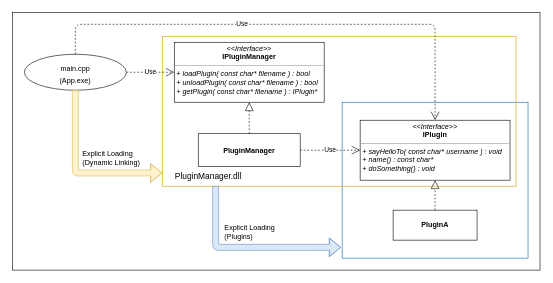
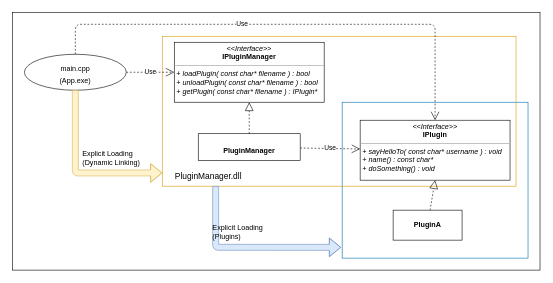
  <mxCell id="0" />
  <mxCell id="1" parent="0" />
  <mxCell id="2" value="" style="rounded=0;whiteSpace=wrap;html=1;fontSize=14;" vertex="1" parent="1"><mxGeometry x="20" y="20" width="880" height="430" as="geometry" /></mxCell>
  <mxCell id="3" value="" style="rounded=0;whiteSpace=wrap;html=1;strokeColor=#006EAF;fontColor=#ffffff;fillColor=none;" vertex="1" parent="1"><mxGeometry x="570" y="170" width="310" height="260" as="geometry" /></mxCell>
  <mxCell id="4" value="" style="rounded=0;whiteSpace=wrap;html=1;strokeColor=#d79b00;fillColor=none;" vertex="1" parent="1"><mxGeometry x="270" y="60" width="590" height="250" as="geometry" /></mxCell>
  <mxCell id="5" value="&lt;p style=&quot;margin: 0px ; margin-top: 4px ; text-align: center&quot;&gt;&lt;i&gt;&amp;lt;&amp;lt;Interface&amp;gt;&amp;gt;&lt;/i&gt;&lt;br&gt;&lt;b&gt;IPlugin&lt;/b&gt;&lt;/p&gt;&lt;hr size=&quot;1&quot;&gt;&lt;p style=&quot;margin: 0px ; margin-left: 4px&quot;&gt;&lt;i&gt;+ sayHelloTo( const char* username ) : void&lt;br&gt;+ name() : const char*&lt;/i&gt;&lt;/p&gt;&lt;p style=&quot;margin: 0px ; margin-left: 4px&quot;&gt;&lt;i&gt;+ doSomething() : void&lt;/i&gt;&lt;/p&gt;" style="verticalAlign=top;align=left;overflow=fill;fontSize=12;fontFamily=Helvetica;html=1;" vertex="1" parent="1"><mxGeometry x="600" y="200" width="250" height="100" as="geometry" /></mxCell>
  <mxCell id="6" value="" style="endArrow=block;dashed=1;endFill=0;endSize=12;html=1;entryX=0.5;entryY=1;entryDx=0;entryDy=0;" edge="1" parent="1" source="7" target="5"><mxGeometry width="160" relative="1" as="geometry"><mxPoint x="590" y="95" as="sourcePoint" /><mxPoint x="730" y="165" as="targetPoint" /></mxGeometry></mxCell>
- <mxCell id="7" value="&lt;p style=&quot;margin: 0px ; margin-top: 4px ; text-align: center&quot;&gt;&lt;br&gt;&lt;b&gt;PluginA&lt;/b&gt;&lt;/p&gt;" style="verticalAlign=top;align=left;overflow=fill;fontSize=12;fontFamily=Helvetica;html=1;" vertex="1" parent="1"><mxGeometry x="655" y="350" width="140" height="50" as="geometry" /></mxCell>
+ <mxCell id="7" value="&lt;p style=&quot;margin: 0px ; margin-top: 4px ; text-align: center&quot;&gt;&lt;br&gt;&lt;b&gt;PluginA&lt;/b&gt;&lt;/p&gt;" style="verticalAlign=top;align=left;overflow=fill;fontSize=12;fontFamily=Helvetica;html=1;" vertex="1" parent="1"><mxGeometry x="655" y="350" width="115" height="50" as="geometry" /></mxCell>
  <mxCell id="8" value="&lt;p style=&quot;margin: 0px ; margin-top: 4px ; text-align: center&quot;&gt;&lt;i&gt;&amp;lt;&amp;lt;Interface&amp;gt;&amp;gt;&lt;/i&gt;&lt;br&gt;&lt;b&gt;IPluginManager&lt;/b&gt;&lt;/p&gt;&lt;hr size=&quot;1&quot;&gt;&lt;p style=&quot;margin: 0px ; margin-left: 4px&quot;&gt;&lt;i&gt;&lt;span&gt;&#09;&lt;/span&gt;+ loadPlugin( const char* filename ) : bool&lt;/i&gt;&lt;/p&gt;&lt;p style=&quot;margin: 0px ; margin-left: 4px&quot;&gt;&lt;i&gt;&lt;span&gt;&#09;&lt;/span&gt;+ unloadPlugin( const char* filename ) : bool&lt;/i&gt;&lt;/p&gt;&lt;p style=&quot;margin: 0px ; margin-left: 4px&quot;&gt;&lt;i&gt;&lt;span&gt;&#09;&lt;/span&gt;+ getPlugin( const char* filename ) : IPlugin*&lt;/i&gt;&lt;/p&gt;" style="verticalAlign=top;align=left;overflow=fill;fontSize=12;fontFamily=Helvetica;html=1;" vertex="1" parent="1"><mxGeometry x="290" y="70" width="250" height="100" as="geometry" /></mxCell>
  <mxCell id="9" value="" style="endArrow=block;dashed=1;endFill=0;endSize=12;html=1;" edge="1" parent="1" source="11" target="8"><mxGeometry width="160" relative="1" as="geometry"><mxPoint x="310" y="262.806" as="sourcePoint" /><mxPoint x="270" y="20" as="targetPoint" /></mxGeometry></mxCell>
  <mxCell id="10" value="Use" style="endArrow=open;endSize=12;dashed=1;html=1;" edge="1" parent="1" source="11" target="5"><mxGeometry width="160" relative="1" as="geometry"><mxPoint x="335" y="210" as="sourcePoint" /><mxPoint x="495" y="210" as="targetPoint" /></mxGeometry></mxCell>
- <mxCell id="11" value="&lt;p style=&quot;margin: 0px ; margin-top: 4px ; text-align: center&quot;&gt;&lt;span style=&quot;font-weight: 700&quot;&gt;&lt;br&gt;&lt;/span&gt;&lt;/p&gt;&lt;p style=&quot;margin: 0px ; margin-top: 4px ; text-align: center&quot;&gt;&lt;span style=&quot;font-weight: 700&quot;&gt;PluginManager&lt;/span&gt;&lt;br&gt;&lt;/p&gt;" style="verticalAlign=top;align=left;overflow=fill;fontSize=12;fontFamily=Helvetica;html=1;" vertex="1" parent="1"><mxGeometry x="330" y="222.5" width="170" height="55" as="geometry" /></mxCell>
+ <mxCell id="11" value="&lt;p style=&quot;margin: 0px ; margin-top: 4px ; text-align: center&quot;&gt;&lt;span style=&quot;font-weight: 700&quot;&gt;&lt;br&gt;&lt;/span&gt;&lt;/p&gt;&lt;p style=&quot;margin: 0px ; margin-top: 4px ; text-align: center&quot;&gt;&lt;span style=&quot;font-weight: 700&quot;&gt;PluginManager&lt;/span&gt;&lt;br&gt;&lt;/p&gt;" style="verticalAlign=top;align=left;overflow=fill;fontSize=12;fontFamily=Helvetica;html=1;" vertex="1" parent="1"><mxGeometry x="330" y="222.5" width="170" height="45" as="geometry" /></mxCell>
  <mxCell id="12" value="&lt;p style=&quot;margin: 4px 0px 0px ; text-align: center&quot;&gt;&lt;font style=&quot;font-size: 12px&quot;&gt;&lt;br&gt;&lt;font style=&quot;font-size: 12px&quot;&gt;main.cpp&lt;/font&gt;&lt;br&gt;&lt;/font&gt;&lt;/p&gt;&lt;p style=&quot;margin: 4px 0px 0px ; text-align: center&quot;&gt;&lt;font style=&quot;font-size: 12px&quot;&gt;(App.exe)&lt;/font&gt;&lt;/p&gt;" style="ellipse;verticalAlign=top;align=left;overflow=fill;fontSize=12;fontFamily=Helvetica;html=1;" vertex="1" parent="1"><mxGeometry x="40" y="90" width="170" height="60" as="geometry" /></mxCell>
  <mxCell id="13" value="Use" style="endArrow=open;endSize=12;dashed=1;html=1;exitX=1;exitY=0.5;exitDx=0;exitDy=0;entryX=0;entryY=0.5;entryDx=0;entryDy=0;" edge="1" parent="1" source="12" target="8"><mxGeometry width="160" relative="1" as="geometry"><mxPoint x="190" y="210" as="sourcePoint" /><mxPoint x="290" y="210" as="targetPoint" /></mxGeometry></mxCell>
  <mxCell id="14" value="Use" style="endArrow=open;endSize=12;dashed=1;html=1;exitX=0.5;exitY=0;exitDx=0;exitDy=0;entryX=0.5;entryY=0;entryDx=0;entryDy=0;" edge="1" parent="1" source="12" target="5"><mxGeometry x="-0.191" width="160" relative="1" as="geometry"><mxPoint x="150" y="0" as="sourcePoint" /><mxPoint x="780" y="0" as="targetPoint" /><Array as="points"><mxPoint x="125" y="40" /><mxPoint x="725" y="40" /></Array><mxPoint as="offset" /></mxGeometry></mxCell>
  <mxCell id="15" value="PluginManager.dll" style="text;html=1;strokeColor=none;fillColor=none;align=center;verticalAlign=middle;whiteSpace=wrap;rounded=0;fontSize=14;" vertex="1" parent="1"><mxGeometry x="327" y="284" width="40" height="20" as="geometry" /></mxCell>
  <mxCell id="16" value="" style="shape=flexArrow;endArrow=classic;html=1;fontSize=14;exitX=0.5;exitY=1;exitDx=0;exitDy=0;fillColor=#fff2cc;strokeColor=#d6b656;entryX=0;entryY=0.912;entryDx=0;entryDy=0;entryPerimeter=0;" edge="1" parent="1" source="12" target="4"><mxGeometry width="50" height="50" relative="1" as="geometry"><mxPoint x="130" y="262" as="sourcePoint" /><mxPoint x="260" y="288" as="targetPoint" /><Array as="points"><mxPoint x="125" y="288" /></Array></mxGeometry></mxCell>
  <mxCell id="17" value="" style="shape=flexArrow;endArrow=classic;html=1;fontSize=14;entryX=-0.006;entryY=0.931;entryDx=0;entryDy=0;entryPerimeter=0;exitX=0.5;exitY=1;exitDx=0;exitDy=0;fillColor=#dae8fc;strokeColor=#6c8ebf;" edge="1" parent="1" target="3"><mxGeometry width="50" height="50" relative="1" as="geometry"><mxPoint x="359" y="310" as="sourcePoint" /><mxPoint x="511.1" y="422" as="targetPoint" /><Array as="points"><mxPoint x="359" y="412" /></Array></mxGeometry></mxCell>
  <mxCell id="18" value="&lt;font style=&quot;font-size: 12px&quot;&gt;Explicit Loading&lt;br&gt;&lt;div&gt;&lt;span&gt;(Dynamic Linking)&lt;/span&gt;&lt;/div&gt;&lt;/font&gt;" style="text;html=1;strokeColor=none;fillColor=none;align=left;verticalAlign=middle;whiteSpace=wrap;rounded=0;fontSize=14;" vertex="1" parent="1"><mxGeometry x="135" y="247.5" width="120" height="30" as="geometry" /></mxCell>
- <mxCell id="19" value="&lt;font style=&quot;font-size: 12px&quot;&gt;Explicit Loading&lt;br&gt;&lt;div&gt;&lt;span&gt;(Plugins)&lt;/span&gt;&lt;/div&gt;&lt;/font&gt;" style="text;html=1;strokeColor=none;fillColor=none;align=left;verticalAlign=middle;whiteSpace=wrap;rounded=0;fontSize=14;" vertex="1" parent="1"><mxGeometry x="372" y="371" width="120" height="30" as="geometry" /></mxCell>
+ <mxCell id="19" value="&lt;font style=&quot;font-size: 12px&quot;&gt;Explicit Loading&lt;br&gt;&lt;div&gt;&lt;span&gt;(Plugins)&lt;/span&gt;&lt;/div&gt;&lt;/font&gt;" style="text;html=1;strokeColor=none;fillColor=none;align=left;verticalAlign=middle;whiteSpace=wrap;rounded=0;fontSize=14;" vertex="1" parent="1"><mxGeometry x="352" y="371" width="120" height="30" as="geometry" /></mxCell>
